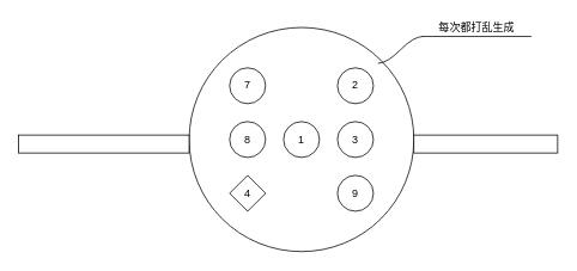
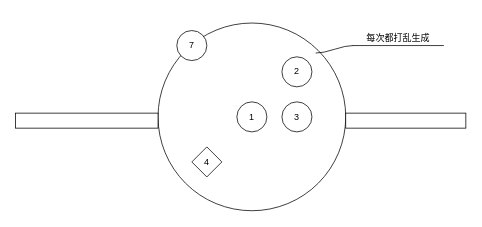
  <mxCell id="0" />
  <mxCell id="1" parent="0" />
  <mxCell id="2" value="" style="ellipse;whiteSpace=wrap;html=1;aspect=fixed;" vertex="1" parent="1"><mxGeometry x="210" y="30" width="250" height="250" as="geometry" /></mxCell>
  <mxCell id="3" value="" style="rounded=0;whiteSpace=wrap;html=1;" vertex="1" parent="1"><mxGeometry x="460" y="150" width="160" height="20" as="geometry" /></mxCell>
  <mxCell id="4" value="" style="rounded=0;whiteSpace=wrap;html=1;" vertex="1" parent="1"><mxGeometry y="150" width="190" height="20" as="geometry" x="20" /></mxCell>
- <mxCell id="5" value="7" style="ellipse;whiteSpace=wrap;html=1;aspect=fixed;" vertex="1" parent="1"><mxGeometry x="255" y="75" width="40" height="40" as="geometry" /></mxCell>
+ <mxCell id="5" value="7" style="ellipse;whiteSpace=wrap;html=1;aspect=fixed;" vertex="1" parent="1"><mxGeometry x="235" y="40" width="40" height="40" as="geometry" /></mxCell>
  <mxCell id="6" value="2" style="ellipse;whiteSpace=wrap;html=1;aspect=fixed;" vertex="1" parent="1"><mxGeometry x="375" y="75" width="40" height="40" as="geometry" /></mxCell>
- <mxCell id="7" value="8" style="ellipse;whiteSpace=wrap;html=1;aspect=fixed;" vertex="1" parent="1"><mxGeometry x="255" y="135" width="40" height="40" as="geometry" /></mxCell>
  <mxCell id="8" value="1" style="ellipse;whiteSpace=wrap;html=1;aspect=fixed;" vertex="1" parent="1"><mxGeometry x="315" y="135" width="40" height="40" as="geometry" /></mxCell>
  <mxCell id="9" value="3" style="ellipse;whiteSpace=wrap;html=1;aspect=fixed;" vertex="1" parent="1"><mxGeometry x="375" y="135" width="40" height="40" as="geometry" /></mxCell>
  <mxCell id="10" value="4" style="rhombus;whiteSpace=wrap;html=1;aspect=fixed;" vertex="1" parent="1"><mxGeometry x="255" y="195" width="40" height="40" as="geometry" /></mxCell>
- <mxCell id="11" value="9" style="ellipse;whiteSpace=wrap;html=1;aspect=fixed;" vertex="1" parent="1"><mxGeometry x="375" y="195" width="40" height="40" as="geometry" /></mxCell>
- <mxCell id="12" value="每次都打乱生成" style="whiteSpace=wrap;html=1;shape=partialRectangle;top=0;left=0;bottom=1;right=0;points=[[0,1],[1,1]];fillColor=none;align=center;verticalAlign=bottom;routingCenterY=0.5;snapToPoint=1;recursiveResize=0;autosize=1;treeFolding=1;treeMoving=1;newEdgeStyle={&quot;edgeStyle&quot;:&quot;entityRelationEdgeStyle&quot;,&quot;startArrow&quot;:&quot;none&quot;,&quot;endArrow&quot;:&quot;none&quot;,&quot;segment&quot;:10,&quot;curved&quot;:1};" vertex="1" parent="1"><mxGeometry x="470" y="20" width="120" height="20" as="geometry" /></mxCell>
+ <mxCell id="12" value="每次都打乱生成" style="whiteSpace=wrap;html=1;shape=partialRectangle;top=0;left=0;bottom=1;right=0;points=[[0,1],[1,1]];fillColor=none;align=center;verticalAlign=bottom;routingCenterY=0.5;snapToPoint=1;recursiveResize=0;autosize=1;treeFolding=1;treeMoving=1;newEdgeStyle={&quot;edgeStyle&quot;:&quot;entityRelationEdgeStyle&quot;,&quot;startArrow&quot;:&quot;none&quot;,&quot;endArrow&quot;:&quot;none&quot;,&quot;segment&quot;:10,&quot;curved&quot;:1};" vertex="1" parent="1"><mxGeometry x="470" y="40" width="120" height="20" as="geometry" /></mxCell>
  <mxCell id="13" value="" style="edgeStyle=entityRelationEdgeStyle;startArrow=none;endArrow=none;segment=10;curved=1;" edge="1" target="12" parent="1"><mxGeometry relative="1" as="geometry"><mxPoint x="420" y="70" as="sourcePoint" /></mxGeometry></mxCell>
